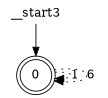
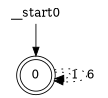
  digraph {
    edge [style=dotted]
    n1 [label=0 shape=doublecircle]
-   __start0 [height=0 shape=none width=0 label=__start3]
+   __start0 [height=0 shape=none width=0]
    n1 -> n1 [label=1]
    n1 -> n1 [label=6]
    __start0 -> n1 [style=solid]
  }
